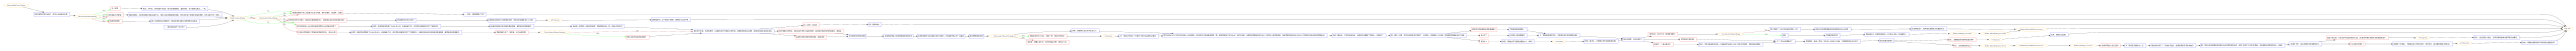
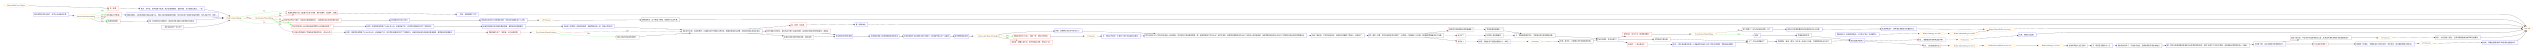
  digraph {
    fontname="EB Garamond"
    rankdir=LR
    node [color=blue fontname="EB Garamond" shape=box]
    edge [fontname="EB Garamond"]
    "EleanorRank5Convo3 begins." [color=orange shape=""]
    n2 [label="有时候我不得不问自己，你为什么还留在这里。"]
    n3 [color=orange label="Check boolean EleanorDating" shape=""]
    n4 [color=red label="哇。谢谢。"]
    n5 [color=red label="还有很多工作要做。"]
    n6 [color=red label="我有我的原因。"]
    n7 [label="哦天。对不起。我不是那个意思。我只是很难相信，是因为我，你才愿意忍受这……一切。"]
    n8 [label="我的意思是……我们知道我们现在在做什么。我们正在控制病毒的传播。你已经完成了你被派去做的事情。你不必留下来。然而……"]
    n9 [label="哦，别说得那么含糊其辞。我会觉得有必要从你那里套出信息的。"]
    n10 [color=orange label="Check boolean IsDating" shape=""]
    n11 [label="……我们是在说同一些人吗？"]
    n12 [color=red label="我真的厌倦了和人们反复讨论这个问题。我不会离开。就这样。[结束]"]
    n13 [color=red label="我非常在乎这个团队。现在你们都是我的家人。这是我以前从未真正拥有过的。"]
    n14 [color=orange label="Check boolean EleanorDating" shape=""]
    n15 [label="……等等，你刚刚离开了吗？"]
    n16 [label="我感谢神让你加入我们。"]
    n17 [color=red label="我以为我们在一起已经足够说明我为什么想留在这里了。"]
    n18 [color=red label="非得让我明说吗？我留在这里是因为你。[表白心意]"]
    "Chat ends." [color=orange shape=""]
    n20 [label="我很高兴你找到了你想要的东西。所有的河流最终会汇入大海。"]
    n21 [label="好吧，现在我在想我做了什么让你上当。或者操纵了你。也许我在你脑海中种下了某种暗示。"]
    n22 [label="好吧，现在我在想我做了什么让你上当。或者操纵了你。也许我在你脑海中种下了某种暗示。或者是你的体内有次级科腐者病毒，被我体内的病毒吸引。"]
    n23 [color=orange label="+20 Chemistry" shape=""]
    n24 [label="或者是你的体内有次级科腐者病毒，被我体内的病毒吸引。"]
    n25 [color=red label="我被你吸引住了，埃莉诺。出于各种原因。"]
    n26 [label="就家庭而言，这个家庭一团糟。但给我什么也不换。"]
    n27 [label="或者是（深呼吸）你真的喜欢我，就像我喜欢你一样。就这么简单吗？"]
    n28 [color=orange label="Check boolean EleanorConfession" shape=""]
    n29 [label="我们做个交易。你去找莱蒂，让她给你做个简单的心理评估，看看到底是怎么回事，然后我们就忘掉这次谈话。"]
    n30 [color=red label="我以为我已经说得很清楚了。"]
    n31 [color=red label="我不需要心理评估。喜欢你并不是什么疯狂的事。如果你对我没有同样的感觉，请直说。"]
    n32 [color=red label="如果你对我没有同样的感觉，就直说吧。"]
    n33 [color=red label="哇。好吧。没关系。"]
    n34 [label="我当然也有同样的感觉"]
    n35 [label="看？很简单的。"]
    n36 [label="你是我这荒诞人生里最他妈美好的存在"]
    n37 [label="这意味着你不会在我的生命中待很久，我们越早承认这一点越好"]
    n38 [label="因为事情就是这样"]
    n39 [color=orange label="Check boolean EleanorChristopher1" shape=""]
    n40 [color=red label="我知道你失去了亲人。我也一样。我们并不孤单。"]
    n41 [color=red label="埃莉诺，我哪儿也不去。我只想留在这里，和你在一起。"]
    n42 [label="好吧。我看得出你已经下定决心了。"]
    n43 [color=orange label="+5 Chemistry" shape=""]
    n44 [label="对。我们并不孤单，不是吗？我们永远都不必孤单。"]
    n45 [label="我可以想出十几个我们不应该在一起的理由，而你对每个理由都有答案。哦，如果我感染了你怎么办？你对它免疫。如果我试图吃掉你怎么办？你实际上是不能死的。如果我看到你的内心怎么办？我敢肯定你会再次把我踢出去。"]
    n46 [label="你这个奇妙的、不可思议的家伙。你真的已经赢得了我的心，你做到了。"]
    n47 [label="哦，最后一件事。我不知道你是否注意到了，但我有一个尴尬的个人问题。我们确实需要解决这个问题。"]
    n48 [color=red label="你那双闪亮的眼睛让我彻夜难眠？"]
    n49 [color=red label="读心术？"]
    n50 [color=red label="那舌头？"]
    n51 [label="“我喜欢看着你睡觉……”"]
    n52 [label="这对别人来说更尴尬。"]
    n53 [label="好吧，我说的可不是我的屁股大小，对吧？"]
    n54 [label="不。我指的是我的舌头。大家都心照不宣的隐患问题。"]
    n55 [color=orange label="+5 Chemistry" shape=""]
    n56 [label="坦白告诉我。你怎么看它？"]
    n57 [label="没错，是舌头。大家都心照不宣的隐患问题。"]
    n58 [color=red label="挺恶心的，但为了你，我愿意忽略它。"]
    n59 [color=red label="对我来说不是问题。"]
    n60 [color=red label="说实话……？有点喜欢它。"]
    n61 [color=orange label="Check boolean EleanorDating" shape=""]
    n62 [label="好了，那么这就解决了。"]
    n63 [label="所以……我不是你撩过的第一个有触须舌头的女人吗？其实不用回答。我害怕知道答案。"]
    n64 [label="好的。"]
    n65 [label="哦！我懂了！你以为你是在帮我一个忙！"]
    n66 [label="我很害怕。激动。紧张。坦白说，还有点小兴奋。可能我想得有点太远了。"]
    n67 [label="我感激你的坦率。"]
    n68 [label="恐怕今后你离我最近的时候就是当你点火自焚。"]
    n69 [label="我们这就开始吧？"]
    n70 [label="我祝你好运，希望你能找到一个不那么“恶心”的亲密爱人。"]
    n71 [label="在这种情况下，我可能会屈尊去对你撒尿灭火。"]
    n72 [color=red label="好。:) [和埃莉诺约会]"]
    n73 [color=red label="我……需要更多时间来考虑这件事。"]
    n74 [color=orange label="Boolean IsDating is now false." shape=""]
    n75 [color=orange label="Boolean EleanorNoDate is now true." shape=""]
    n76 [color=orange label="Boolean EleanorDating is now true." shape=""]
    n77 [color=orange label="+5 Chemistry" shape=""]
    n78 [color=orange label="Boolean EleanorDating is now false." shape=""]
    n79 [color=orange label="Boolean EleanorHasDated is now true." shape=""]
    n80 [label="当然。那就这么做吧。"]
    n81 [color=orange label="Boolean IsDating is now true." shape=""]
    n82 [color=red label="你觉得其他人会怎么看？"]
    n83 [label="天。我甚至没想到这一点。"]
    n84 [label="现在我太高兴了，不想在乎这些，但我想我们应该告诉他们。"]
    n85 [label="嗯。我正认真考虑着在亚瑟的办公室里突然扑倒你，然后“无意中”打开扩音系统，这样就能让莱蒂听到每一个喘息。"]
    n86 [label="还是算了吧。生活本身就已经够痛苦的了。"]
    n87 [color=red label="这是个好主意。不过也许不是在保安办公室，而且也不要在开着扩音系统的情况下。"]
    n88 [color=red label="什么是扩音系统？"]
    n89 [color=orange label="+10 Chemistry" shape=""]
    n90 [label="就是那个大喇叭。“商场将在五分钟内关闭，等等等等，商店偷窃将被立即处决。”"]
    n91 [label="爱人，先记着这个想法。让我们看看想象力能带我们去哪里。"]
    n92 [color=orange label="+10 Chemistry" shape=""]
    n93 [label="救命，我真的很爱你时不时表现出的困惑样子。"]
-   "EleanorRank5Convo3 begins." -> n2
+   "EleanorRank5Convo3 begins." -> n4
    n2 -> n3
    n3 -> n4 [color=green label=true]
    n3 -> n5 [color=green label=true]
    n3 -> n5 [color=brown label=false]
    n3 -> n6 [color=green label=true]
    n3 -> n6 [color=brown label=false]
    n4 -> n7
    n5 -> n8
    n6 -> n9
    n7 -> n10
    n8 -> n10
    n9 -> n10
    n10 -> n12 [color=green label=true]
    n10 -> n13 [color=green label=true]
    n10 -> n14 [color=brown label=false]
    n11 -> n10
    n12 -> n15
    n13 -> n16
    n14 -> n12 [color=green label=true]
    n14 -> n12 [color=brown label=false]
    n14 -> n13 [color=brown label=false]
    n14 -> n17 [color=green label=true]
    n14 -> n18 [color=brown label=false]
    n15 -> "Chat ends."
    n16 -> n20
    n17 -> n21
    n18 -> n22
    n20 -> n23
    n21 -> n24
    n22 -> n25
    n23 -> n26
    n24 -> n27
    n25 -> n28
    n26 -> "Chat ends."
    n27 -> n29
    n28 -> n29 [color=brown label=false]
    n28 -> n30 [color=green label=false]
    n29 -> n31
    n29 -> n32
    n29 -> n33
    n30 -> n29
    n31 -> n34
    n32 -> n34
    n33 -> n35
    n34 -> n36
    n35 -> "Chat ends."
    n36 -> n37
    n37 -> n38
    n38 -> n39
    n39 -> n40 [color=green label=true]
    n39 -> n41 [color=brown label=false]
    n39 -> n42
    n40 -> n43
    n42 -> n45
    n43 -> n44
    n44 -> n45
    n45 -> n46
    n46 -> n47
    n47 -> n48
    n47 -> n49
    n47 -> n50
    n48 -> n51
    n49 -> n52
    n50 -> n53
    n51 -> n54
    n52 -> n54
    n53 -> n55
    n54 -> n56
    n55 -> n57
    n56 -> n58
    n56 -> n59
    n56 -> n60
    n57 -> n56
    n58 -> n61
    n59 -> n62
    n60 -> n63
    n61 -> n64 [color=green label=true]
    n61 -> n65 [color=brown label=false]
    n62 -> n66
    n63 -> n62
    n64 -> n67
    n65 -> n68
    n66 -> n69
-   n67 -> n70
+   n67 -> n69
    n68 -> n71
    n69 -> n72
    n69 -> n73
    n70 -> n74
    n71 -> n75
    n72 -> n76
    n73 -> n77
    n74 -> n78
    n75 -> "Chat ends."
    n76 -> n79
    n77 -> n80
    n78 -> n75
    n79 -> n81
    n80 -> "Chat ends."
    n81 -> n82
    n82 -> n83
    n83 -> n84
    n84 -> n85
    n85 -> n86
    n86 -> n87
    n86 -> n88
    n87 -> n89
    n88 -> n90
    n89 -> n91
    n90 -> n92
    n91 -> "Chat ends."
    n92 -> n93
    n93 -> "Chat ends."
  }
